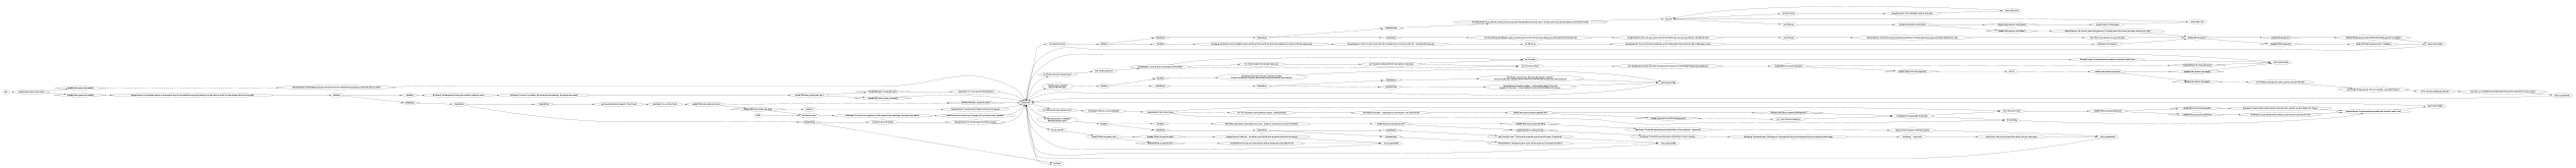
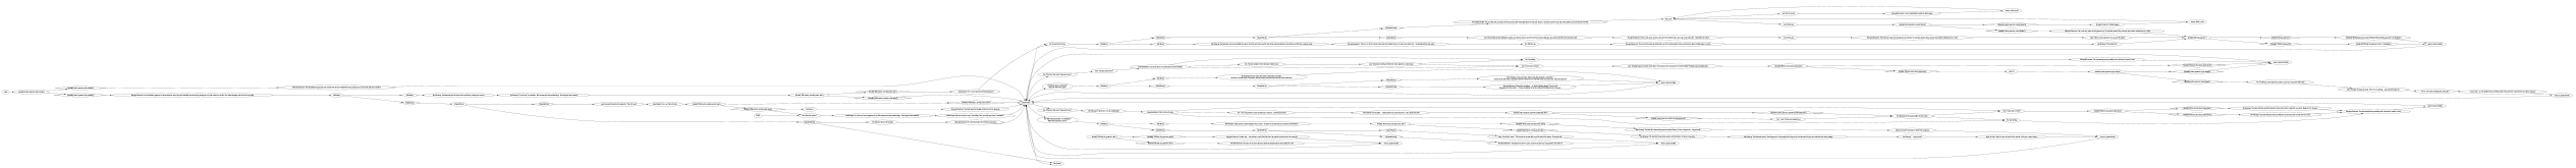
  digraph {
    fontname=Oswald
    rankdir=LR
    node [fontname=Oswald]
    edge [fontname=Oswald]
    n1 [label=START]
    n2 [label="You: What's the matter?"]
    n3 [label=input]
    n4 [label="Variable[\"seafort.generator_hub_reached\"]"]
    n5 [label="Variable[\"seafort.generator_hub_reached\"]" shape=diamond]
    n6 [label="!(Variable[\"seafort.generator_hub_reached\"])" shape=diamond]
    n7 [label="Variable[\"seafort.generator_logic_fireguy\"]"]
    n8 [label="Variable[\"seafort.generator_logic_fireguy\"]" shape=diamond]
    n9 [label="!(Variable[\"seafort.generator_logic_fireguy\"])" shape=diamond]
    n10 [label="You: \"The fire guy. Some kids told me about a *guy* here. A guy who made a fire.\""]
    n11 [label="Jump to: [generatorhub]"]
    n12 [label="Cuno: \"All right.\" He claps his hands. \"We're on to something -- Cuno meant fire guy too.\""]
    n13 [label=generatorhub]
    n14 [label="You: \"Do *you* know anything about a fire guy?\""]
    n15 [label="Cuno: \"Yeah -- no.\" He quickly turns his attention back to the generator. \"Cuno doesn't come here, I told you.\""]
    n16 [label="Microgrid Generator: There's a red starter switch on the side of the cylinder and a start rope on the other side -- Cuno flicks the switch."]
    n17 [label="You: Pull the rope."]
    n18 [label="Microgrid Generator: The recoil start wakes the old generator up instantly. The machine sputters like an old war horse before settling down to a rattle."]
    n19 [label="Logic: It's..."]
    n20 [label="Variable[\"TASK.ask_twins_about_island_done\"]"]
    n21 [label="Variable[\"TASK.ask_twins_about_island_done\"]" shape=diamond]
    n22 [label="!(Variable[\"TASK.ask_twins_about_island_done\"])" shape=diamond]
    n23 [label="Jump to: [generatorhub]"]
    n24 [label="You: \"What does this mean? A generator here?\""]
    n25 [label="You: Where do these wires lead?\n\"Where do these wires lead?\""]
    n26 [label="You: \"What does this mean? A generator here?\""]
-   n27 [label="You: Tap on the side."]
    n28 [label="You: [Leave.]"]
    n29 [label="You: You fuel into the tank."]
    n30 [label="You: What kind of generator am I looking at?\n\"What kind of generator is this?\""]
    n31 [label="You: Put your hand on the machine."]
    n32 [label="Microgrid Generator: It's cold. Rust flakes off and sticks to your palm."]
    n33 [label="Variable[\"seafort.generator_switch_flicked\"]"]
    n34 [label="Variable[\"seafort.generator_switch_flicked\"]" shape=diamond]
    n35 [label="!(Variable[\"seafort.generator_switch_flicked\"])" shape=diamond]
    n36 [label="Microgrid Generator: The recoil start wakes the old generator up. The machine sputters like an old war horse before settling down to a rattle."]
    n37 [label="Microgrid Generator: Nothing happens."]
    n38 [label="Variable[\"TASK.fuel_generator\"]"]
    n39 [label="Jump to: [flick_it_off]"]
    n40 [label="Jump to: [generatorhub]"]
    n41 [label="Inland Empire: 'It's cold now,' he was supposed to say. 'But someone has been maintaining it. The wiring has been repaired'..."]
    n42 [label="Inland Empire: But he's not here to say it. Something *else* got in the way. Events *intervened*..."]
    n43 [label="Inland Empire: W-w-w-wait. Haven't you heard this before?"]
    n44 [label="Cuno: \"Fuck does Cuno know?\""]
    n45 [label="IsKimHere()"]
    n46 [label="Kim Kitsuragi: \"I don't know. I am not a philosopher.\""]
    n47 [label="Variable[\"TASK.fuel_the_generator_done\"]"]
    n48 [label="IsKimHere()"]
    n49 [label="IsKimHere()"]
    n50 [label="Cuno: \"We're in. We're doing this,\" he says over the sputter."]
    n51 [label="Variable[\"TASK.fuel_generator\"]" shape=diamond]
    n52 [label="!(Variable[\"TASK.fuel_generator\"])" shape=diamond]
    n53 [label="Cuno: \"Yeah, Cuno's fucking wise like that. Cuno's gonna be a real wise pig.\""]
    n54 [label="You: Say nothing."]
    n55 [label="You: \"I meant why is it here?\""]
    n56 [label="Microgrid Generator: The wind outside picks up suddenly with a faint howl. Inside it's warm."]
    n57 [label="Cuno: \"Probably because it's winter. Some bums who camp here don't wanna freeze to death? Maybe? Probably. Cuno's probably right...\""]
    n58 [label="You: \"You have taught me the meaning of wisdom, Cuno.\""]
    n59 [label="Kim Kitsuragi: He nods approvingly. He even smiles."]
    n60 [label="You: \"I meant why is it here?\""]
    n61 [label="You: Say nothing."]
    n62 [label="Variable[\"TASK.ask_twins_about_island_done\"]"]
    n63 [label="Microgrid Generator: The wind outside picks up suddenly with a faint howl. Inside it's warm."]
    n64 [label="FinishTask(\"TASK.fuel_generator_done\");XPMinorSetBool(\"XP.fuel_generator\")--[[ Variable[ ]]"]
    n65 [label="FinishTask(\"TASK.fuel_the_generator_done\")--[[ Variable[ ]]"]
    n66 [label="Jump to: [generatorhub]"]
    n67 [label="Conceptualization: That is his idea of a joke."]
    n68 [label="You: \"I am. This generator proves the universe is material...\" (Kick the generator.)"]
    n69 [label="Kim Kitsuragi: \"The kind that's favoured by vagrants and fuel thieves. It's been a long winter... Long and cold.\""]
    n70 [label="Rhetoric: If anyone's stayed here, they'd need a generator."]
    n71 [label="Jump to: [generatorhub]"]
    n72 [label="Microgrid Generator: A hollow ring -- the canister is empty. Dust falls from the generator and down into the ammo lift."]
    n73 [label="IsCunoInParty()"]
    n74 [label="IsCunoInParty()" shape=diamond]
    n75 [label="!(IsCunoInParty())" shape=diamond]
    n76 [label="Cuno: The boy helps you out, holding the canister up to the fuel tank as you tilt. Dark brown viscous fluid pours out and the room fills with a chemical smell."]
    n77 [label="Microgrid Generator: The room fills with a pervasive chemical smell as dark brown liquid flows into the tank. There's a red starter switch on one side of the cylinder and a start rope on the other."]
    n78 [label=flick_it_off]
    n79 [label="Microgrid Generator: A tiny red light glitters inside the burnt plastic."]
    n80 [label="Jump to: [flick_it_off]"]
    n81 [label="Conceptualization: Is it not the wisest man who knows he knows nothing?"]
    n82 [label="Pain Threshold: A small agony -- minuscule bones may have fractured -- but it proves the point."]
    n83 [label="Variable[\"seafort.generator_painthresh_philosophy_kick\"]"]
    n84 [label="Variable[\"seafort.generator_painthresh_philosophy_kick\"]" shape=diamond]
    n85 [label="!(Variable[\"seafort.generator_painthresh_philosophy_kick\"])" shape=diamond]
    n86 [label="IsKimHere()" shape=diamond]
    n87 [label="!(IsKimHere())" shape=diamond]
    n88 [label="Kim Kitsuragi: \"Someone with basic electrical skills has restored it in order to keep the room warm. Maybe it's the *fire guy*...\""]
    n89 [label="Jump to: [generatorhub]"]
    n90 [label="Variable[\"TASK.contact_warship_archer_done\"]"]
    n91 [label="Variable[\"TASK.contact_warship_archer_done\"]" shape=diamond]
    n92 [label="!(Variable[\"TASK.contact_warship_archer_done\"])" shape=diamond]
    n93 [label="Variable[\"TASK.fuel_the_generator_done\"]" shape=diamond]
    n94 [label="!(Variable[\"TASK.fuel_the_generator_done\"])" shape=diamond]
    n95 [label="You: Flick the switch."]
    n96 [label="You: Pull the rope."]
    n97 [label="You: \"...ouch.\" (Grab your wounded toe.)"]
    n98 [label="Variable[\"TASK.contact_warship_archer_done\"]"]
    n99 [label="Variable[\"TASK.contact_warship_archer_done\"]" shape=diamond]
    n100 [label="!(Variable[\"TASK.contact_warship_archer_done\"])" shape=diamond]
    n101 [label="Kim Kitsuragi: \"The kind that's favoured by vagrants and fuel thieves. It's been a long winter...\""]
    n102 [label="Kim Kitsuragi: The lieutenant pauses. Something seems to be pecking at the edge of his concentration. He gives you a sideways look before adding..."]
    n103 [label="IsKimHere()" shape=diamond]
    n104 [label="!(IsKimHere())" shape=diamond]
    n105 [label="Kim Kitsuragi: \"Liquid carbon, I would imagine it takes *mazut*.\" He points to the open fuel cap on the side of the dynamo."]
    n106 [label="IsCunoInParty()"]
    n107 [label="IsCunoInParty()" shape=diamond]
    n108 [label="!(IsCunoInParty())" shape=diamond]
    n109 [label="Kim Kitsuragi: The lieutenant puts his hand on the metal barrel, checking for warmth..."]
    n110 [label="Kim Kitsuragi: \"It's cold now,\" he concludes. \"But someone has been maintaining it. The wiring has been repaired.\""]
    n111 [label="Jump to: [generatorhub]"]
    n112 [label="Jump to: [generatorhub]"]
    n113 [label="You: Pull the rope."]
    n114 [label="Microgrid Generator: The recoil start wakes the old generator up. The machine sputters like an old war horse before settling down to a rattle."]
    n115 [label="Kim Kitsuragi: \"That should do it.\""]
    n116 [label="Cuno: \"Smells like *mazut*.\" The kid taps on the open fuel cap on the side of the dynamo. \"Heavy fuel shit.\""]
    n117 [label="Variable[\"TASK.ask_twins_about_island_done\"]" shape=diamond]
    n118 [label="!(Variable[\"TASK.ask_twins_about_island_done\"])" shape=diamond]
    n119 [label="Microgrid Generator: Downstairs somewhere -- or into the lighting perhaps? You can't tell.\nDownstairs, into the console -- it's been established. From there they are distributed across the room..."]
    n120 [label="Kim Kitsuragi: The lieutenant assists you, holding the canister up to the fuel tank as you tilt. Dark brown viscous fluid pours out and the room fills with a chemical smell."]
    n121 [label="Microgrid Generator: There's a red starter switch on the side of the cylinder and a start rope on the other side -- the lieutenant flicks the switch."]
    n122 [label="Kim Kitsuragi: \"Someone with basic electrical skills has restored it in order to keep the room warm.\""]
    n123 [label="Inland Empire: N-n-n-no. This isn't right..."]
    n124 [label="Variable[\"TASK.contact_warship_archer_done\"]"]
    n125 [label="Variable[\"TASK.contact_warship_archer_done\"]" shape=diamond]
    n126 [label="!(Variable[\"TASK.contact_warship_archer_done\"])" shape=diamond]
    n127 [label="Kim Kitsuragi: \"... Long and cold.\""]
    n128 [label="IsKimHere()"]
    n129 [label="IsKimHere()" shape=diamond]
    n130 [label="!(IsKimHere())" shape=diamond]
    n131 [label="IsCunoInParty()"]
    n132 [label="IsCunoInParty()" shape=diamond]
    n133 [label="!(IsCunoInParty())" shape=diamond]
    n134 [label="Kim Kitsuragi: He looks at the wall socket. \"Downstairs somewhere.\"\nHe looks at the wall socket. \"Downstairs, into the console, then from there into the room's electronics.\""]
    n135 [label="Microgrid Generator: The industrial smell of *mazut* rises from the fuel cap. This generator uses heavy oil."]
    n136 [label="Cuno: He looks at the wall socket. \"Dunno, looks like downstairs somewhere...\"\nHe looks at the wall socket. \"Downstairs into that console we saw. And then to the rest of the room. Yeah. Electrical shit.\""]
    n137 [label="Microgrid Generator: This old cylindrical generator waits with its fuel cap open. Makeshift electrical wiring runs out of its side and across the floor."]
    n138 [label="Esprit de Corps: There's no time to dwell on this moment. You've got to keep moving..."]
    n139 [label="Microgrid Generator: The tank is far from full, but there should be enough inside to keep it going for a day."]
    n140 [label="You: Ignore it."]
    n141 [label="Microgrid Generator: You brush away the thought and turn back to the generator."]
    n142 [label="Cuno: Cuno puts his hand on the generator. \"This shit's cold.\""]
    n143 [label="IsKimHere()" shape=diamond]
    n144 [label="!(IsKimHere())" shape=diamond]
    n145 [label="Microgrid Generator: An old cylindrical generator is nested above the ammo lift, with makeshift electrical wiring running out of its side and across the floor. The cables disappear into the wall to your right."]
    n146 [label="IsCunoInParty()"]
    n147 [label="IsCunoInParty()" shape=diamond]
    n148 [label="!(IsCunoInParty())" shape=diamond]
    n1 -> n2
    n2 -> n41
    n3 -> n4
    n4 -> n5
    n4 -> n6
    n5 -> n137
    n6 -> n145
    n7 -> n8
    n7 -> n9
    n8 -> n10
    n9 -> n11
    n10 -> n12
    n11 -> n13
    n12 -> n14
    n13 -> n24
    n13 -> n25
    n13 -> n26
-   n13 -> n27
    n13 -> n28
    n13 -> n29
    n13 -> n30
    n14 -> n15
    n15 -> n40
    n16 -> n17
    n17 -> n18
    n18 -> n50
    n19 -> n7
    n20 -> n21
    n20 -> n22
    n21 -> n19
    n22 -> n11
    n23 -> n13
    n24 -> n44
    n25 -> n45
    n26 -> n46
-   n27 -> n47
    n29 -> n48
    n30 -> n49
    n31 -> n32
    n32 -> n13
    n33 -> n34
    n33 -> n35
    n34 -> n36
    n35 -> n37
    n36 -> n38
    n37 -> n39
    n38 -> n51
    n38 -> n52
    n39 -> n78
    n40 -> n13
    n41 -> n42
    n42 -> n13
-   n43 -> n13
+   n43 -> n29
    n44 -> n81
    n45 -> n86
    n45 -> n87
    n46 -> n67
    n47 -> n93
    n47 -> n94
    n48 -> n143
    n48 -> n144
    n49 -> n103
    n49 -> n104
    n50 -> n38
    n51 -> n64
    n52 -> n65
    n53 -> n54
    n53 -> n55
    n54 -> n56
    n55 -> n57
    n56 -> n11
    n57 -> n20
    n58 -> n53
    n59 -> n60
    n59 -> n61
    n60 -> n62
    n61 -> n63
    n62 -> n117
    n62 -> n118
    n63 -> n89
    n64 -> n66
    n65 -> n66
    n66 -> n13
    n67 -> n60
    n67 -> n61
    n67 -> n68
    n68 -> n82
    n69 -> n70
    n70 -> n71
    n71 -> n13
    n72 -> n23
    n73 -> n74
    n73 -> n75
    n74 -> n76
    n75 -> n77
    n76 -> n16
    n77 -> n78
    n78 -> n95
    n78 -> n96
    n79 -> n80
    n80 -> n78
    n81 -> n54
    n81 -> n55
    n81 -> n58
    n82 -> n83
    n83 -> n84
    n83 -> n85
    n84 -> n97
    n85 -> n59
    n86 -> n134
    n87 -> n146
    n88 -> n63
    n89 -> n13
    n90 -> n91
    n90 -> n92
    n91 -> n43
    n92 -> n13
    n93 -> n139
    n94 -> n72
    n95 -> n79
    n96 -> n33
    n97 -> n59
    n98 -> n99
    n98 -> n100
    n99 -> n101
    n100 -> n69
    n101 -> n102
    n102 -> n127
    n103 -> n105
    n104 -> n106
    n105 -> n98
    n106 -> n107
    n106 -> n108
    n107 -> n116
    n108 -> n135
    n109 -> n110
    n110 -> n90
    n111 -> n13
    n112 -> n13
    n113 -> n114
    n114 -> n115
    n115 -> n38
    n116 -> n112
    n117 -> n88
    n118 -> n122
    n119 -> n111
    n120 -> n121
    n121 -> n113
    n122 -> n63
    n123 -> n124
    n124 -> n125
    n124 -> n126
    n125 -> n2
    n125 -> n140
    n126 -> n13
    n127 -> n138
    n128 -> n129
    n128 -> n130
    n129 -> n109
    n130 -> n131
    n131 -> n132
    n131 -> n133
    n132 -> n142
    n133 -> n28
    n133 -> n31
    n134 -> n111
    n135 -> n112
    n136 -> n111
    n137 -> n13
    n138 -> n71
    n139 -> n23
    n140 -> n141
    n141 -> n13
    n142 -> n123
    n143 -> n120
    n144 -> n73
    n145 -> n128
    n146 -> n147
    n146 -> n148
    n147 -> n136
    n148 -> n119
  }
